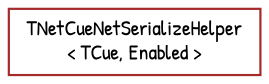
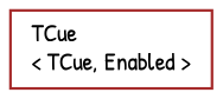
  digraph {
    rankdir=LR
    fontname="Patrick Hand"
-   n1 [color=brown fillcolor=white fontname="Patrick Hand" fontsize=10 height=0.2 label="TNetCueNetSerializeHelper\l\< TCue, Enabled \>" shape=box style=filled width=0.4]
+   n1 [color=brown fillcolor=white fontname="Patrick Hand" fontsize=10 height=0.2 label="TCue\l\< TCue, Enabled \>" shape=box style=filled width=0.4]
  }
